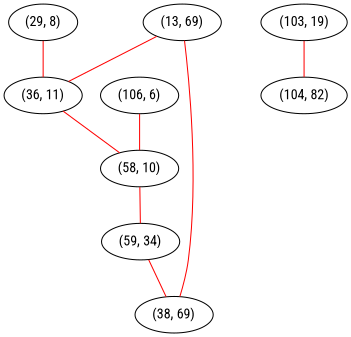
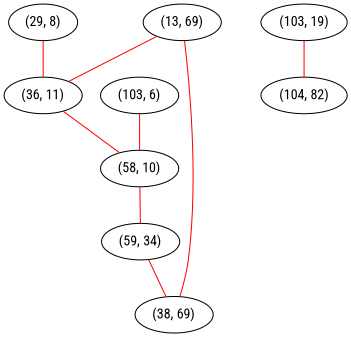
  graph {
    fontname="Roboto Condensed"
    node [fontname="Roboto Condensed"]
    edge [color=red fontname="Roboto Condensed" weight=1]
    "(29, 8)"
    "(36, 11)"
    "(58, 10)"
-   "(106, 6)"
+   "(106, 6)" [label="(103, 6)"]
    "(59, 34)"
    "(13, 69)"
    "(38, 69)"
    "(103, 19)"
    "(104, 82)"
    "(29, 8)" -- "(36, 11)"
    "(36, 11)" -- "(58, 10)"
    "(58, 10)" -- "(59, 34)"
    "(106, 6)" -- "(58, 10)"
    "(59, 34)" -- "(38, 69)"
    "(13, 69)" -- "(36, 11)"
    "(13, 69)" -- "(38, 69)"
    "(103, 19)" -- "(104, 82)"
  }
